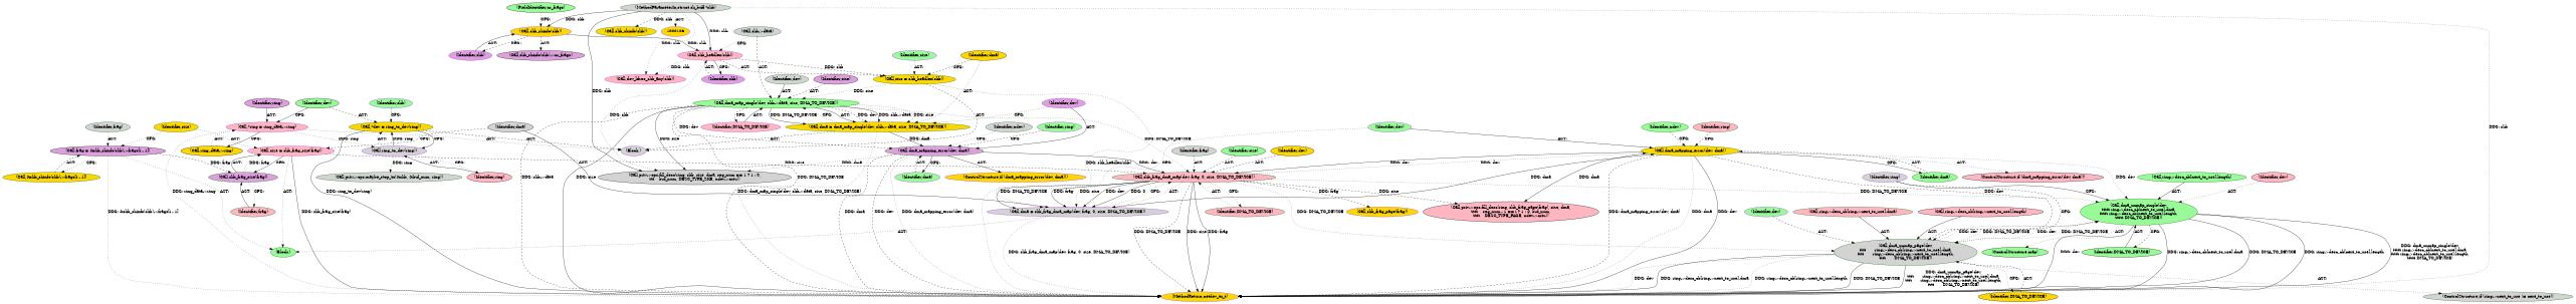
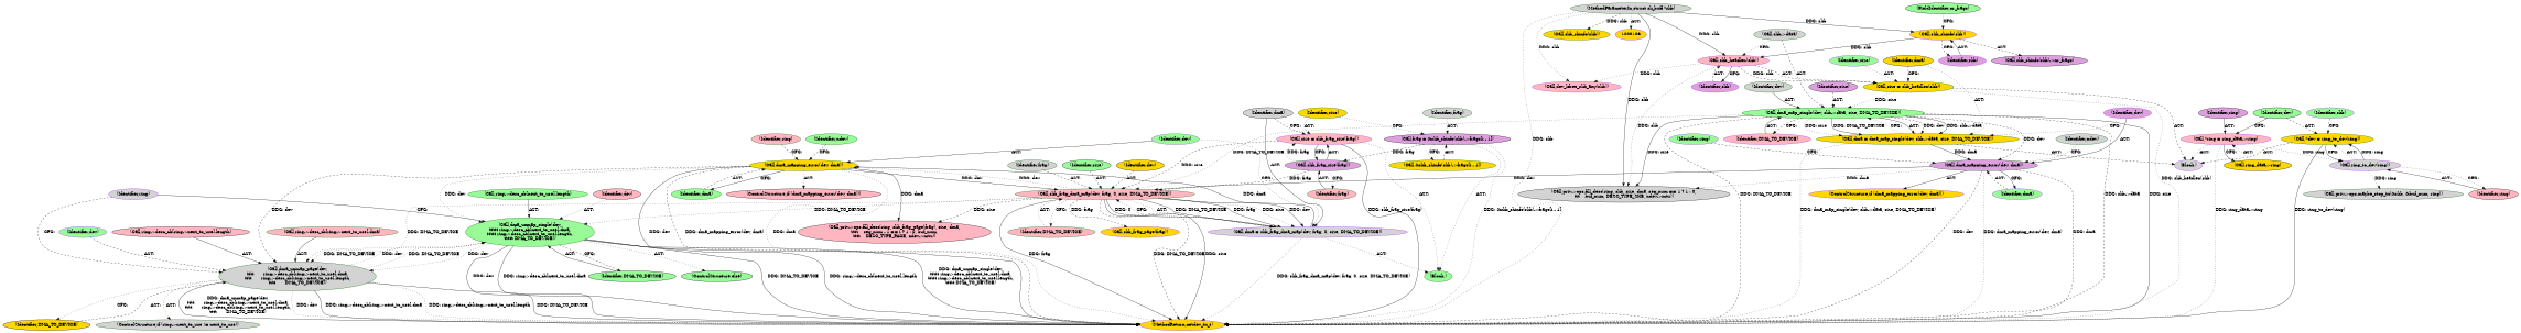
  digraph {
    node [color=darkgreen fillcolor=palegreen style=filled]
    edge [style=dotted]
    n1 [label="(Call,dma_unmap_single(dev,\n\t\t\t\t\t ring->desc_cb[next_to_use].dma,\n\t\t\t\t\t ring->desc_cb[next_to_use].length,\n\t\t\t\t\t DMA_TO_DEVICE))"]
    n2 [fillcolor=lightgrey label="(Call,dma_unmap_page(dev,\n\t\t\t\t       ring->desc_cb[ring->next_to_use].dma,\n\t\t\t\t       ring->desc_cb[ring->next_to_use].length,\n\t\t\t\t       DMA_TO_DEVICE))"]
    n3 [color=black label="(Identifier,DMA_TO_DEVICE)"]
    n4 [color=purple fillcolor=gold label="(MethodReturn,netdev_tx_t)"]
-   n5 [color=black label="(ControlStructure,map)"]
+   n5 [color=black label="(ControlStructure,else)"]
    n6 [fillcolor=lightgrey label="(ControlStructure,if (ring->next_to_use != next_to_use))"]
    n7 [color=black fillcolor=gold label="(Identifier,DMA_TO_DEVICE)"]
    n8 [fillcolor=gold label="(Call,dma_mapping_error(dev, dma))"]
    n9 [fillcolor=lightpink label="(Call,skb_frag_dma_map(dev, frag, 0, size, DMA_TO_DEVICE))"]
    n10 [label="(Identifier,dma)"]
    n11 [color=black fillcolor=lightpink label="(Call,priv->ops.fill_desc(ring, skb_frag_page(frag), size, dma,\n\t\t\t\t    seg_num - 1 == i ? 1 : 0, buf_num,\n\t\t\t\t    DESC_TYPE_PAGE, ndev->mtu))"]
    n12 [color=black fillcolor=lightpink label="(ControlStructure,if (dma_mapping_error(dev, dma)))"]
    n13 [color=purple fillcolor=lightgrey label="(Call,dma = skb_frag_dma_map(dev, frag, 0, size, DMA_TO_DEVICE))"]
    n14 [fillcolor=lightpink label="(Identifier,DMA_TO_DEVICE)"]
    n15 [color=purple fillcolor=gold label="(Call,skb_frag_page(frag))"]
    n16 [label="(Block,)"]
    n17 [fillcolor=plum label="(Call,dma_mapping_error(dev, dma))"]
    n18 [color=black fillcolor=lightgrey label="(Call,priv->ops.fill_desc(ring, skb, size, dma, seg_num == 1 ? 1 : 0,\n\t\t\t    buf_num, DESC_TYPE_SKB, ndev->mtu))"]
    n19 [color=purple fillcolor=gold label="(ControlStructure,if (dma_mapping_error(dev, dma)))"]
    n20 [color=purple label="(Identifier,dma)"]
    n21 [label="(Call,dma_map_single(dev, skb->data, size, DMA_TO_DEVICE))"]
    n22 [fillcolor=gold label="(Call,dma = dma_map_single(dev, skb->data, size, DMA_TO_DEVICE))"]
    n23 [color=purple fillcolor=lightpink label="(Identifier,DMA_TO_DEVICE)"]
    n24 [color=purple fillcolor=lightgrey label="(Block,)"]
    n25 [fillcolor=gold label="(Call,*dev = ring_to_dev(ring))"]
    n26 [color=purple fillcolor=lightgrey label="(Call,ring_to_dev(ring))"]
    n27 [color=black fillcolor=lightpink label="(Identifier,ring)"]
    n28 [fillcolor=lightgrey label="(Call,priv->ops.maybe_stop_tx(&skb, &buf_num, ring))"]
    n29 [color=purple fillcolor=lightpink label="(Call,*ring = ring_data->ring)"]
    n30 [color=black fillcolor=gold label="(Call,ring_data->ring)"]
    n31 [fillcolor=gold label="(Call,size = skb_headlen(skb))"]
    n32 [color=purple fillcolor=lightpink label="(Call,skb_headlen(skb))"]
    n33 [color=purple fillcolor=lightpink label="(Call,dev_kfree_skb_any(skb))"]
    n34 [color=purple fillcolor=plum label="(Identifier,skb)"]
    n35 [color=purple fillcolor=gold label="(Call,skb_shinfo(skb))"]
    n36 [color=black fillcolor=plum label="(Call,skb_shinfo(skb)->nr_frags)"]
    n37 [color=purple fillcolor=plum label="(Identifier,skb)"]
    n38 [fillcolor=lightgrey label="(MethodParameterIn,struct sk_buff *skb)"]
    n39 [fillcolor=gold label="(Call,skb_shinfo(skb))"]
    1000106 [color=purple fillcolor=gold]
    n41 [fillcolor=plum label="(Call,skb_frag_size(frag))"]
    n42 [color=purple fillcolor=lightpink label="(Call,size = skb_frag_size(frag))"]
    n43 [fillcolor=lightpink label="(Identifier,frag)"]
    n44 [color=black fillcolor=plum label="(Call,frag = &skb_shinfo(skb)->frags[i - 1])"]
    n45 [fillcolor=gold label="(Call,&skb_shinfo(skb)->frags[i - 1])"]
    n46 [color=black fillcolor=gold label="(Identifier,dma)"]
    n47 [color=black fillcolor=plum label="(Identifier,size)"]
    n48 [fillcolor=lightgrey label="(Identifier,frag)"]
    n49 [fillcolor=lightgrey label="(Identifier,ndev)"]
    n50 [fillcolor=gold label="(Identifier,size)"]
    n51 [color=purple label="(Identifier,dev)"]
    n52 [color=black fillcolor=lightgrey label="(Identifier,dma)"]
    n53 [fillcolor=lightgrey label="(Identifier,frag)"]
    n54 [color=black label="(Identifier,size)"]
    n55 [color=purple label="(Identifier,dev)"]
    n56 [color=black fillcolor=gold label="(Identifier,dev)"]
    n57 [color=purple label="(Identifier,ring)"]
    n58 [fillcolor=lightgrey label="(Identifier,dev)"]
    n59 [fillcolor=lightpink label="(Identifier,ring)"]
    n60 [color=purple label="(Identifier,skb)"]
    n61 [color=black fillcolor=plum label="(Identifier,ring)"]
    n62 [label="(Call,ring->desc_cb[next_to_use].length)"]
    n63 [color=black fillcolor=lightpink label="(Identifier,dev)"]
    n64 [color=black label="(Identifier,dev)"]
    n65 [color=purple label="(Identifier,size)"]
    n66 [fillcolor=lightpink label="(Call,ring->desc_cb[ring->next_to_use].dma)"]
    n67 [color=purple fillcolor=plum label="(Identifier,dev)"]
    n68 [color=black label="(FieldIdentifier,nr_frags)"]
    n69 [label="(Identifier,ndev)"]
    n70 [color=purple fillcolor=lightgrey label="(Identifier,ring)"]
    n71 [fillcolor=lightgrey label="(Call,skb->data)"]
    n72 [color=black fillcolor=lightpink label="(Call,ring->desc_cb[ring->next_to_use].length)"]
    n1 -> n2 [label="DDG: dev"]
    n1 -> n2 [label="DDG: DMA_TO_DEVICE"]
    n1 -> n3 [label="CFG: " style=dashed]
    n1 -> n4 [label="DDG: dev" style=solid]
    n1 -> n4 [label="DDG: ring->desc_cb[next_to_use].dma" style=solid]
    n1 -> n4 [label="DDG: DMA_TO_DEVICE" style=solid]
    n1 -> n4 [label="DDG: ring->desc_cb[next_to_use].length" style=solid]
    n1 -> n4 [label="DDG: dma_unmap_single(dev,\n\t\t\t\t\t ring->desc_cb[next_to_use].dma,\n\t\t\t\t\t ring->desc_cb[next_to_use].length,\n\t\t\t\t\t DMA_TO_DEVICE)" style=solid]
    n1 -> n5 [label="AST: "]
    n2 -> n1 [label="DDG: dev"]
    n2 -> n1 [label="DDG: DMA_TO_DEVICE"]
    n2 -> n4 [label="DDG: ring->desc_cb[ring->next_to_use].dma" style=solid]
    n2 -> n4 [label="DDG: ring->desc_cb[ring->next_to_use].length"]
    n2 -> n4 [label="DDG: DMA_TO_DEVICE" style=solid]
    n2 -> n4 [label="DDG: dma_unmap_page(dev,\n\t\t\t\t       ring->desc_cb[ring->next_to_use].dma,\n\t\t\t\t       ring->desc_cb[ring->next_to_use].length,\n\t\t\t\t       DMA_TO_DEVICE)" style=solid]
    n2 -> n4 [label="DDG: dev"]
    n2 -> n6 [label="AST: "]
    n2 -> n7 [label="CFG: "]
    n3 -> n1 [label="AST: " style=solid]
    n7 -> n2 [label="AST: " style=dashed]
    n8 -> n1 [label="DDG: dev"]
    n8 -> n2 [label="DDG: dev" style=dashed]
    n8 -> n4 [label="DDG: dma_mapping_error(dev, dma)" style=dashed]
    n8 -> n4 [label="DDG: dma"]
    n8 -> n4 [label="DDG: dev" style=solid]
    n8 -> n9 [label="DDG: dev" style=solid]
    n8 -> n10 [label="CFG: " style=solid]
    n8 -> n11 [label="DDG: dma" style=solid]
    n8 -> n12 [label="AST: "]
    n9 -> n1 [label="DDG: DMA_TO_DEVICE"]
    n9 -> n2 [label="DDG: DMA_TO_DEVICE"]
    n9 -> n4 [label="DDG: DMA_TO_DEVICE" style=dashed]
    n9 -> n4 [label="DDG: size" style=solid]
    n9 -> n4 [label="DDG: frag" style=solid]
    n9 -> n8 [label="DDG: dev"]
    n9 -> n11 [label="DDG: size" style=dashed]
    n9 -> n13 [label="AST: "]
    n9 -> n13 [label="DDG: DMA_TO_DEVICE" style=solid]
    n9 -> n13 [label="DDG: frag" style=solid]
    n9 -> n13 [label="DDG: size"]
    n9 -> n13 [label="DDG: dev" style=solid]
    n9 -> n13 [label="DDG: 0" style=solid]
    n9 -> n14 [label="CFG: "]
    n9 -> n15 [label="DDG: frag" style=dashed]
    n10 -> n8 [label="AST: " style=dashed]
    n13 -> n4 [label="DDG: skb_frag_dma_map(dev, frag, 0, size, DMA_TO_DEVICE)"]
    n13 -> n8 [label="DDG: dma" style=solid]
    n13 -> n9 [label="CFG: "]
    n13 -> n16 [label="AST: "]
    n14 -> n9 [label="AST: "]
    n17 -> n4 [label="DDG: dma_mapping_error(dev, dma)"]
    n17 -> n4 [label="DDG: dma" style=dashed]
    n17 -> n4 [label="DDG: dev" style=dashed]
    n17 -> n9 [label="DDG: dev" style=solid]
    n17 -> n18 [label="DDG: dma"]
    n17 -> n19 [label="AST: " style=solid]
    n17 -> n20 [label="CFG: " style=solid]
    n20 -> n17 [label="AST: " style=dashed]
    n21 -> n4 [label="DDG: skb->data" style=dashed]
    n21 -> n4 [label="DDG: size" style=solid]
    n21 -> n4 [label="DDG: DMA_TO_DEVICE" style=dashed]
    n21 -> n9 [label="DDG: DMA_TO_DEVICE"]
    n21 -> n17 [label="DDG: dev" style=dashed]
    n21 -> n18 [label="DDG: size" style=solid]
    n21 -> n22 [label="AST: " style=solid]
    n21 -> n22 [label="DDG: dev" style=dashed]
    n21 -> n22 [label="DDG: skb->data" style=solid]
    n21 -> n22 [label="DDG: size"]
    n21 -> n22 [label="DDG: DMA_TO_DEVICE" style=solid]
    n21 -> n23 [label="CFG: " style=dashed]
    n22 -> n4 [label="DDG: dma_map_single(dev, skb->data, size, DMA_TO_DEVICE)"]
    n22 -> n17 [label="DDG: dma" style=solid]
    n22 -> n21 [label="CFG: "]
    n22 -> n24 [label="AST: " style=dashed]
    n23 -> n21 [label="AST: " style=solid]
    n25 -> n4 [label="DDG: ring_to_dev(ring)" style=solid]
    n25 -> n24 [label="AST: " style=dashed]
    n25 -> n26 [label="CFG: " style=solid]
    n26 -> n25 [label="AST: "]
    n26 -> n25 [label="DDG: ring" style=solid]
    n26 -> n27 [label="CFG: "]
    n26 -> n28 [label="DDG: ring"]
    n27 -> n26 [label="AST: " style=solid]
    n29 -> n4 [label="DDG: ring_data->ring"]
    n29 -> n24 [label="AST: "]
    n29 -> n26 [label="DDG: ring"]
    n29 -> n30 [label="CFG: " style=solid]
    n30 -> n29 [label="AST: "]
    n31 -> n4 [label="DDG: skb_headlen(skb)"]
    n31 -> n21 [label="DDG: size"]
    n31 -> n24 [label="AST: " style=dashed]
    n32 -> n18 [label="DDG: skb"]
    n32 -> n31 [label="AST: " style=dashed]
    n32 -> n31 [label="DDG: skb" style=dashed]
    n32 -> n33 [label="DDG: skb"]
    n32 -> n34 [label="CFG: " style=solid]
    n34 -> n32 [label="AST: " style=dashed]
    n35 -> n32 [label="DDG: skb" style=solid]
    n35 -> n36 [label="AST: " style=dashed]
    n35 -> n37 [label="CFG: " style=dashed]
    n37 -> n35 [label="AST: " style=solid]
    n38 -> n4 [label="DDG: skb"]
    n38 -> n18 [label="DDG: skb" style=solid]
    n38 -> n32 [label="DDG: skb" style=solid]
    n38 -> n33 [label="DDG: skb"]
    n38 -> n35 [label="DDG: skb" style=solid]
    n38 -> n39 [label="DDG: skb" style=dashed]
    n38 -> 1000106 [label="AST: "]
+   n41 -> n9 [label="DDG: frag" style=dashed]
    n41 -> n42 [label="AST: " style=solid]
    n41 -> n42 [label="DDG: frag"]
    n41 -> n43 [label="CFG: "]
    n42 -> n4 [label="DDG: skb_frag_size(frag)" style=solid]
    n42 -> n9 [label="DDG: size" style=dashed]
    n42 -> n16 [label="AST: "]
    n42 -> n41 [label="CFG: " style=solid]
    n43 -> n41 [label="AST: " style=solid]
    n44 -> n4 [label="DDG: &skb_shinfo(skb)->frags[i - 1]"]
    n44 -> n16 [label="AST: "]
    n44 -> n41 [label="DDG: frag" style=dashed]
    n44 -> n45 [label="CFG: "]
    n45 -> n44 [label="AST: " style=dashed]
    n46 -> n22 [label="AST: "]
    n46 -> n31 [label="CFG: " style=dashed]
    n47 -> n21 [label="AST: " style=dashed]
    n48 -> n9 [label="AST: " style=dashed]
    n49 -> n17 [label="CFG: "]
    n50 -> n42 [label="AST: "]
    n50 -> n44 [label="CFG: "]
    n51 -> n2 [label="AST: " style=dashed]
    n52 -> n13 [label="AST: " style=solid]
    n52 -> n42 [label="CFG: " style=dashed]
    n53 -> n44 [label="AST: "]
    n54 -> n9 [label="AST: " style=dashed]
    n55 -> n8 [label="AST: " style=solid]
    n55 -> n13 [label="CFG: "]
    n56 -> n9 [label="AST: " style=dashed]
    n57 -> n17 [label="CFG: " style=dashed]
    n58 -> n21 [label="AST: " style=solid]
    n59 -> n8 [label="CFG: " style=dashed]
    n60 -> n25 [label="CFG: " style=dashed]
    n61 -> n29 [label="AST: " style=solid]
    n62 -> n1 [label="AST: " style=solid]
    n63 -> n1 [label="AST: "]
    n64 -> n25 [label="AST: " style=dashed]
    n64 -> n29 [label="CFG: " style=solid]
    n65 -> n31 [label="AST: "]
    n66 -> n2 [label="AST: " style=solid]
    n67 -> n17 [label="AST: " style=solid]
    n67 -> n22 [label="CFG: "]
    n68 -> n35 [label="CFG: "]
    n69 -> n8 [label="CFG: " style=dashed]
    n70 -> n1 [label="CFG: " style=solid]
    n70 -> n2 [label="CFG: " style=dashed]
    n71 -> n21 [label="AST: " style=dashed]
    n71 -> n32 [label="CFG: "]
    n72 -> n2 [label="AST: " style=solid]
  }
